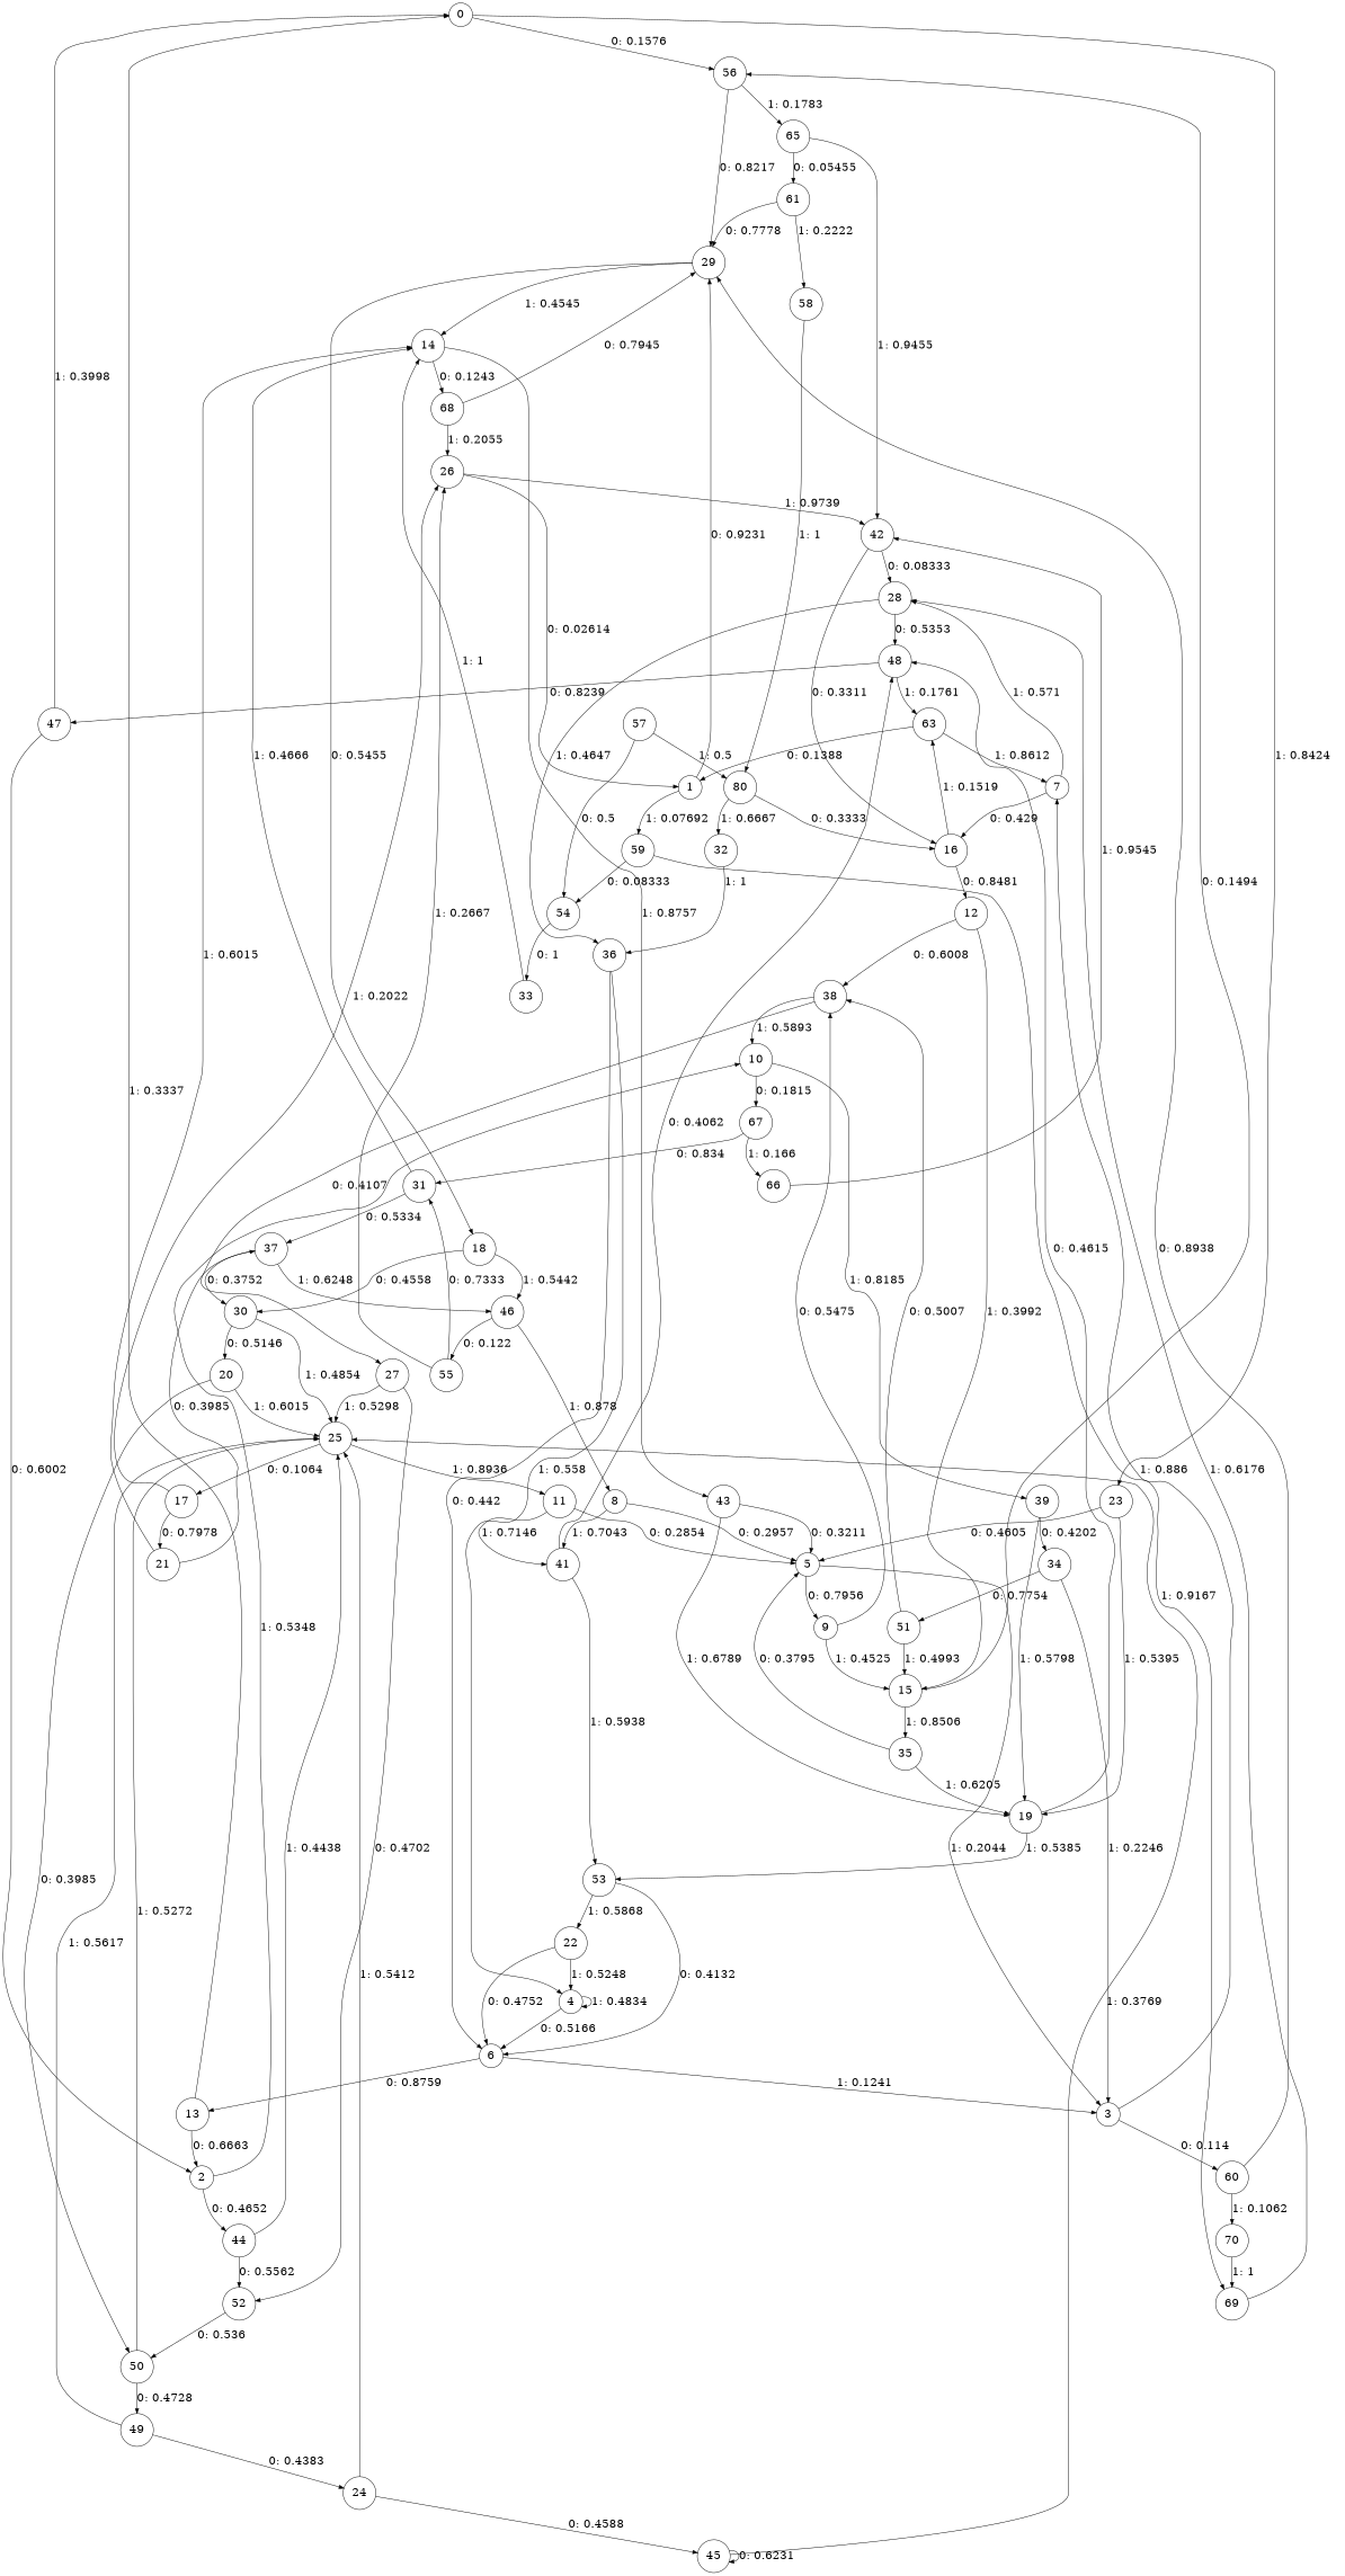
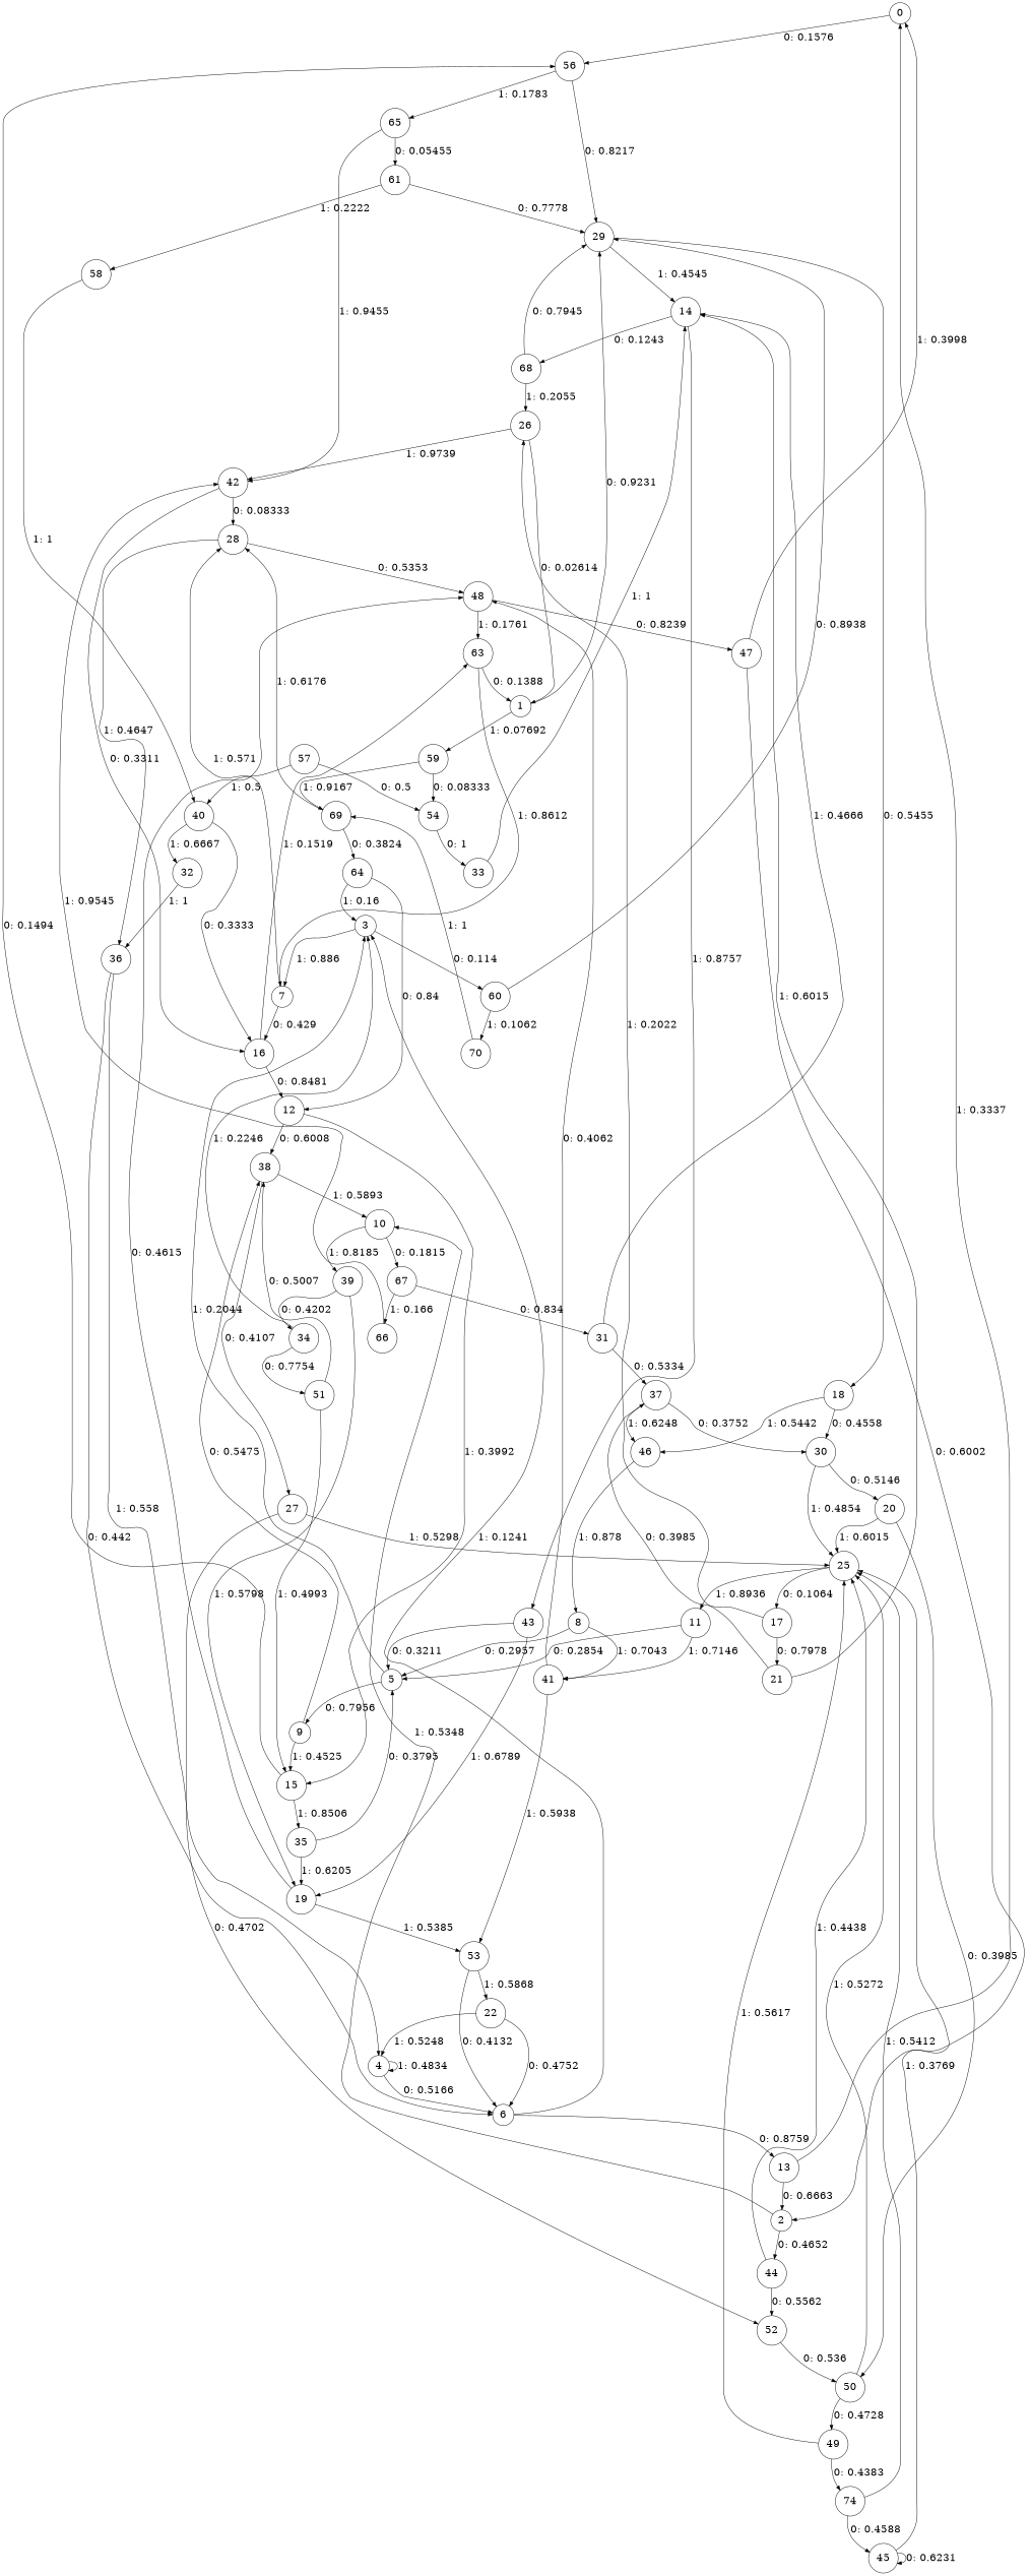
  digraph {
    node [fontsize=24 shape=circle]
    edge [fontsize=24]
    0
    56
-   23
    29
    65
    5
    19
    14
    18
    42
    61
    3
    9
    48
    53
    1
    59
    54
    69
    68
    43
    30
    46
    33
    28
+   64
    2
    44
    10
    25
    52
    67
    39
    11
    17
    50
    31
    66
    34
    60
    7
    70
    16
    12
    63
    36
    4
    6
    13
    38
    15
    27
    35
    47
    8
    41
    22
    37
    51
    26
    21
    20
-   55
    49
-   24
+   24 [label=74]
    45
    32
-   40 [label=80]
+   40
    58
    57
    0 -> 56 [label="0: 0.1576   "]
-   0 -> 23 [label="1: 0.8424   "]
    56 -> 29 [label="0: 0.8217   "]
    56 -> 65 [label="1: 0.1783   "]
-   23 -> 5 [label="0: 0.4605   "]
-   23 -> 19 [label="1: 0.5395   "]
    29 -> 14 [label="1: 0.4545   "]
    29 -> 18 [label="0: 0.5455   "]
    65 -> 42 [label="1: 0.9455   "]
    65 -> 61 [label="0: 0.05455  "]
    5 -> 3 [label="1: 0.2044   "]
    5 -> 9 [label="0: 0.7956   "]
    19 -> 48 [label="0: 0.4615   "]
    19 -> 53 [label="1: 0.5385   "]
    14 -> 68 [label="0: 0.1243   "]
    14 -> 43 [label="1: 0.8757   "]
    18 -> 30 [label="0: 0.4558   "]
    18 -> 46 [label="1: 0.5442   "]
    42 -> 28 [label="0: 0.08333  "]
    42 -> 16 [label="0: 0.3311   "]
    61 -> 29 [label="0: 0.7778   "]
    61 -> 58 [label="1: 0.2222   "]
    3 -> 60 [label="0: 0.114    "]
    3 -> 7 [label="1: 0.886    "]
    9 -> 38 [label="0: 0.5475   "]
    9 -> 15 [label="1: 0.4525   "]
    48 -> 63 [label="1: 0.1761   "]
    48 -> 47 [label="0: 0.8239   "]
    53 -> 6 [label="0: 0.4132   "]
    53 -> 22 [label="1: 0.5868   "]
    1 -> 29 [label="0: 0.9231   "]
    1 -> 59 [label="1: 0.07692  "]
    59 -> 54 [label="0: 0.08333  "]
    59 -> 69 [label="1: 0.9167   "]
    54 -> 33 [label="0: 1        "]
    69 -> 28 [label="1: 0.6176   "]
+   69 -> 64 [label="0: 0.3824   "]
    68 -> 29 [label="0: 0.7945   "]
    68 -> 26 [label="1: 0.2055   "]
    43 -> 5 [label="0: 0.3211   "]
    43 -> 19 [label="1: 0.6789   "]
    30 -> 25 [label="1: 0.4854   "]
    30 -> 20 [label="0: 0.5146   "]
    46 -> 8 [label="1: 0.878    "]
-   46 -> 55 [label="0: 0.122    "]
    33 -> 14 [label="1: 1        "]
    28 -> 48 [label="0: 0.5353   "]
    28 -> 36 [label="1: 0.4647   "]
+   64 -> 3 [label="1: 0.16     "]
+   64 -> 12 [label="0: 0.84     "]
    2 -> 44 [label="0: 0.4652   "]
    2 -> 10 [label="1: 0.5348   "]
    44 -> 25 [label="1: 0.4438   "]
    44 -> 52 [label="0: 0.5562   "]
    10 -> 67 [label="0: 0.1815   "]
    10 -> 39 [label="1: 0.8185   "]
    25 -> 11 [label="1: 0.8936   "]
    25 -> 17 [label="0: 0.1064   "]
    52 -> 50 [label="0: 0.536    "]
    67 -> 31 [label="0: 0.834    "]
    67 -> 66 [label="1: 0.166    "]
    39 -> 19 [label="1: 0.5798   "]
    39 -> 34 [label="0: 0.4202   "]
    11 -> 5 [label="0: 0.2854   "]
    11 -> 41 [label="1: 0.7146   "]
    17 -> 26 [label="1: 0.2022   "]
    17 -> 21 [label="0: 0.7978   "]
    50 -> 25 [label="1: 0.5272   "]
    50 -> 49 [label="0: 0.4728   "]
    31 -> 14 [label="1: 0.4666   "]
    31 -> 37 [label="0: 0.5334   "]
    66 -> 42 [label="1: 0.9545   "]
    34 -> 3 [label="1: 0.2246   "]
    34 -> 51 [label="0: 0.7754   "]
    60 -> 29 [label="0: 0.8938   "]
    60 -> 70 [label="1: 0.1062   "]
    7 -> 28 [label="1: 0.571    "]
    7 -> 16 [label="0: 0.429    "]
    70 -> 69 [label="1: 1        "]
    16 -> 12 [label="0: 0.8481   "]
    16 -> 63 [label="1: 0.1519   "]
    12 -> 38 [label="0: 0.6008   "]
    12 -> 15 [label="1: 0.3992   "]
    63 -> 1 [label="0: 0.1388   "]
    63 -> 7 [label="1: 0.8612   "]
    36 -> 4 [label="1: 0.558    "]
    36 -> 6 [label="0: 0.442    "]
    4 -> 4 [label="1: 0.4834   "]
    4 -> 6 [label="0: 0.5166   "]
    6 -> 3 [label="1: 0.1241   "]
    6 -> 13 [label="0: 0.8759   "]
    13 -> 0 [label="1: 0.3337   "]
    13 -> 2 [label="0: 0.6663   "]
    38 -> 10 [label="1: 0.5893   "]
    38 -> 27 [label="0: 0.4107   "]
    15 -> 56 [label="0: 0.1494   "]
    15 -> 35 [label="1: 0.8506   "]
    27 -> 25 [label="1: 0.5298   "]
    27 -> 52 [label="0: 0.4702   "]
    35 -> 5 [label="0: 0.3795   "]
    35 -> 19 [label="1: 0.6205   "]
    47 -> 0 [label="1: 0.3998   "]
    47 -> 2 [label="0: 0.6002   "]
    8 -> 5 [label="0: 0.2957   "]
    8 -> 41 [label="1: 0.7043   "]
    41 -> 48 [label="0: 0.4062   "]
    41 -> 53 [label="1: 0.5938   "]
    22 -> 4 [label="1: 0.5248   "]
    22 -> 6 [label="0: 0.4752   "]
    37 -> 30 [label="0: 0.3752   "]
    37 -> 46 [label="1: 0.6248   "]
    51 -> 38 [label="0: 0.5007   "]
    51 -> 15 [label="1: 0.4993   "]
    26 -> 42 [label="1: 0.9739   "]
    26 -> 1 [label="0: 0.02614  "]
    21 -> 14 [label="1: 0.6015   "]
    21 -> 37 [label="0: 0.3985   "]
    20 -> 25 [label="1: 0.6015   "]
    20 -> 50 [label="0: 0.3985   "]
-   55 -> 31 [label="0: 0.7333   "]
-   55 -> 26 [label="1: 0.2667   "]
    49 -> 25 [label="1: 0.5617   "]
    49 -> 24 [label="0: 0.4383   "]
    24 -> 25 [label="1: 0.5412   "]
    24 -> 45 [label="0: 0.4588   "]
    45 -> 25 [label="1: 0.3769   "]
    45 -> 45 [label="0: 0.6231   "]
    32 -> 36 [label="1: 1        "]
    40 -> 16 [label="0: 0.3333   "]
    40 -> 32 [label="1: 0.6667   "]
    58 -> 40 [label="1: 1        "]
    57 -> 54 [label="0: 0.5      "]
    57 -> 40 [label="1: 0.5      "]
  }
